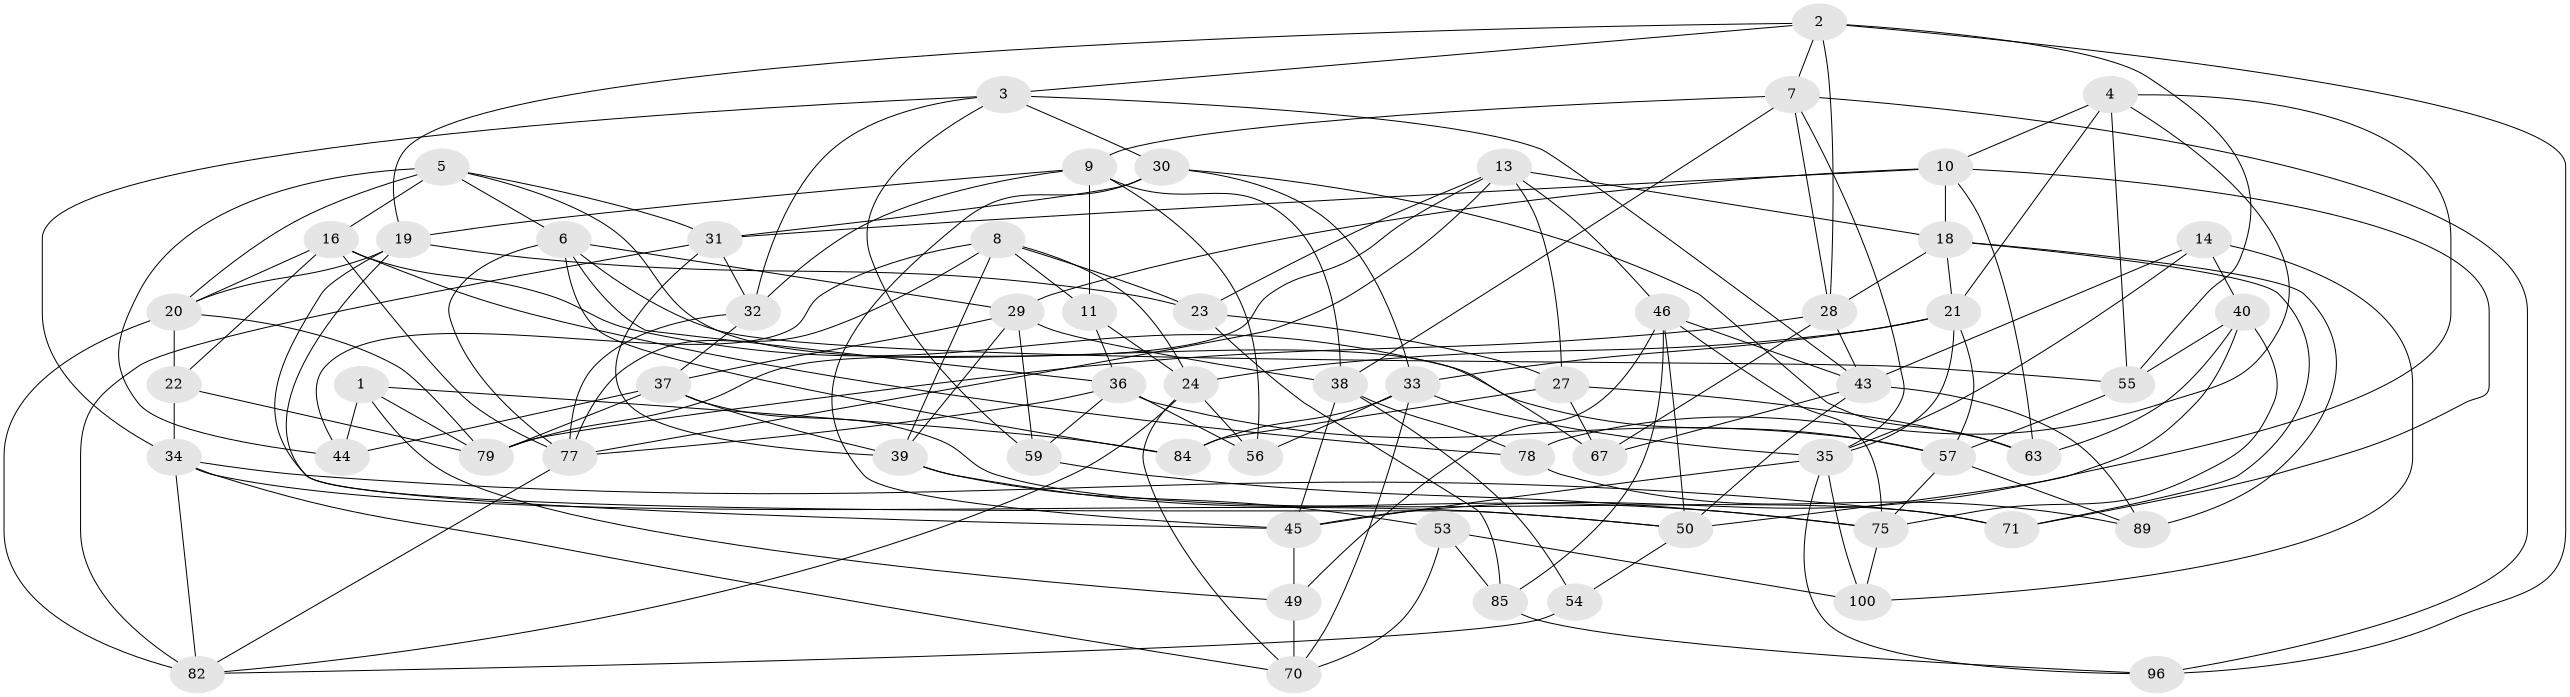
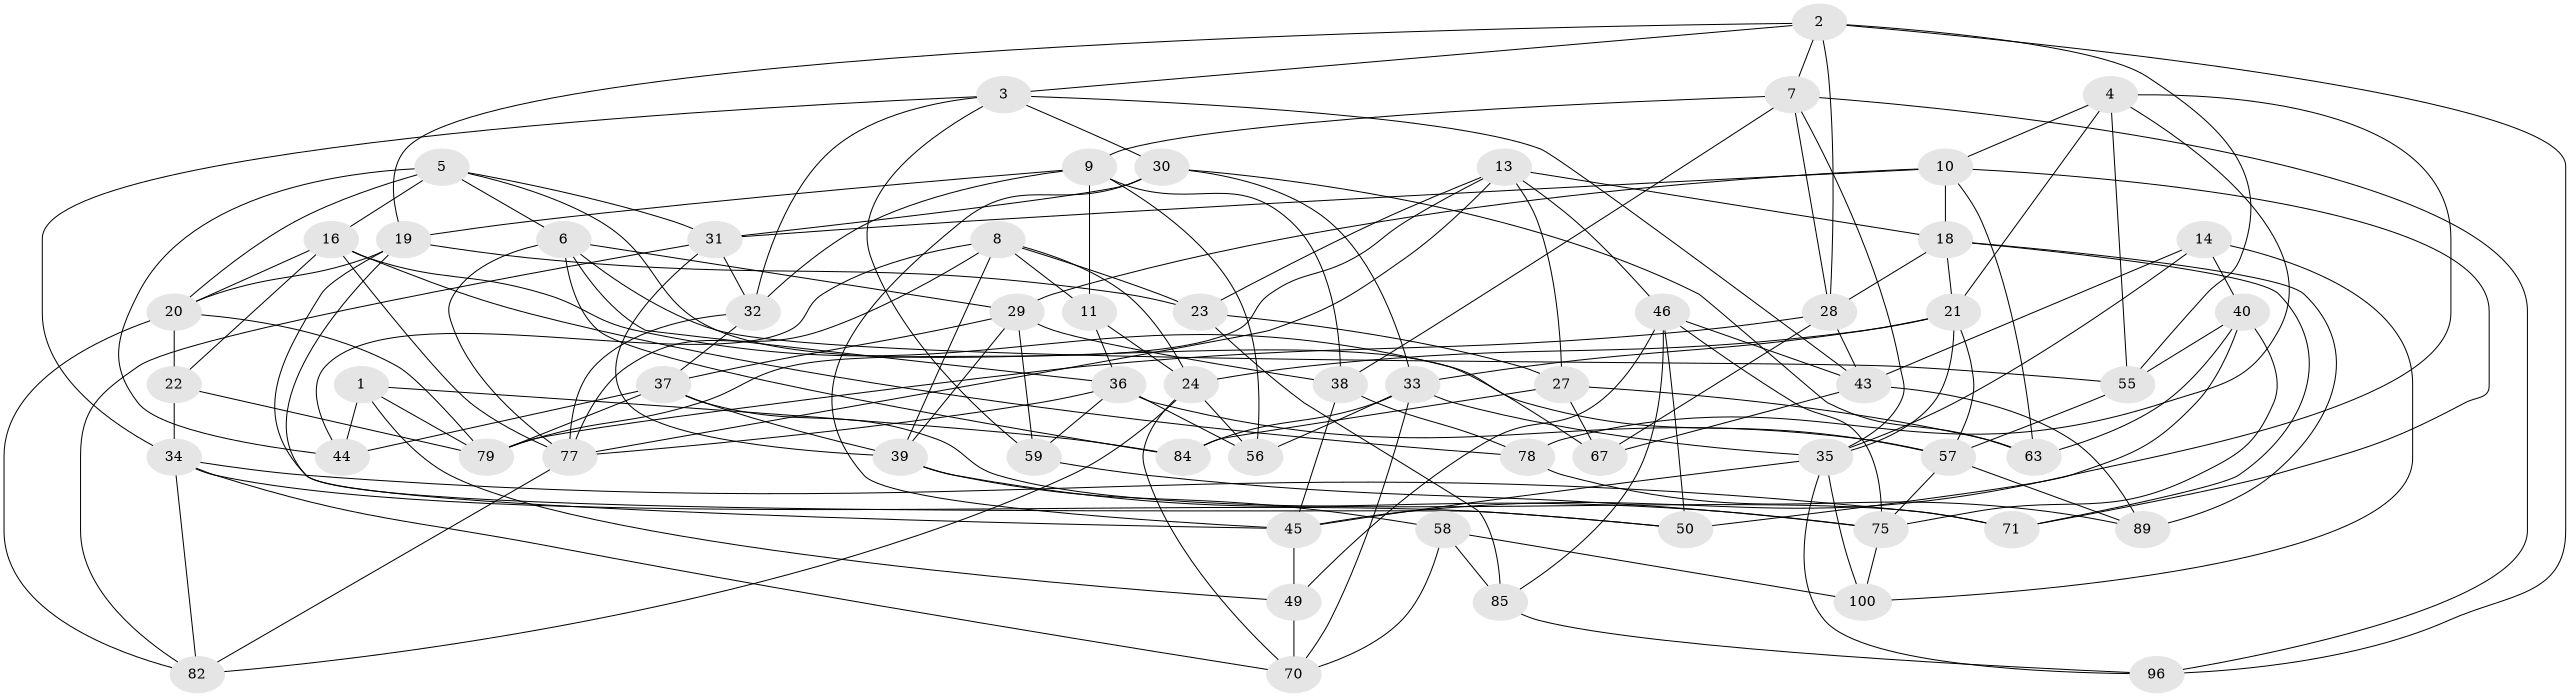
  graph {
    node [color=gray90 style=filled]
    1
    44
    49
    79 [super="+103"]
    84
    70 [super="+87"]
    2 [super="+64"]
    3 [super="+15"]
    7 [super="+74"]
    19 [super="+26"]
    28 [super="+60"]
    55 [super="+90"]
    96
    30 [super="+95"]
    32 [super="+93"]
    34 [super="+81"]
    43 [super="+98"]
    59
    9 [super="+99"]
    35 [super="+48"]
    38 [super="+73"]
    45 [super="+91"]
    20 [super="+58"]
    23 [super="+101"]
    50 [super="+102"]
    67
    57 [super="+66"]
    31 [super="+72"]
    63 [super="+97"]
    33 [super="+69"]
    77 [super="+92"]
    37 [super="+68"]
    71
    82 [super="+83"]
    89
    75 [super="+76"]
    4 [super="+51"]
    10 [super="+25"]
    21 [super="+47"]
    78
    29 [super="+86"]
    18 [super="+52"]
    24 [super="+104"]
    5 [super="+12"]
    6 [super="+94"]
    16 [super="+17"]
    36 [super="+80"]
    22
    39 [super="+42"]
    56
    11
    100
-   54
    8 [super="+41"]
    27 [super="+62"]
    85
-   53
+   53 [label=58]
    13 [super="+61"]
    46 [super="+65"]
    14
    40 [super="+88"]
    1 -- 44
    1 -- 49
    1 -- 79
    1 -- 84
    49 -- 70
    2 -- 3
    2 -- 7
    2 -- 19
    2 -- 28
    2 -- 55
    2 -- 96
    3 -- 30
    3 -- 32
    3 -- 34
    3 -- 43
    3 -- 59
    7 -- 28
    7 -- 96
    7 -- 9
    7 -- 35
    7 -- 38
    19 -- 45
    19 -- 20
    19 -- 23
    19 -- 50
    28 -- 79
    28 -- 43
    28 -- 67
    55 -- 57
    30 -- 45
    30 -- 31
    30 -- 63
    30 -- 33
    32 -- 77
    32 -- 37
    34 -- 70
    34 -- 50
    34 -- 71
    34 -- 82
-   43 -- 50
    43 -- 67
    43 -- 89
    59 -- 75
    9 -- 19
    9 -- 32
    9 -- 38
    9 -- 56
    9 -- 11
    35 -- 96
    35 -- 45
    35 -- 100
    38 -- 45
    38 -- 78
-   38 -- 54
    45 -- 49
    20 -- 79
    20 -- 82
    20 -- 22
    23 -- 27 [weight=2]
    23 -- 85
-   50 -- 54
    57 -- 89
    57 -- 75
    31 -- 32 [weight=2]
    31 -- 82
    31 -- 39
    33 -- 84
    33 -- 70
    33 -- 35
    33 -- 56
    77 -- 82
    37 -- 44
    37 -- 79
    37 -- 71
    37 -- 39
    75 -- 100
    4 -- 55
    4 -- 45
    4 -- 10
    4 -- 21
    4 -- 78
    10 -- 31
    10 -- 63
    10 -- 71
    10 -- 29
    10 -- 18
    21 -- 35
    21 -- 57
    21 -- 33
    21 -- 24
    78 -- 89
    29 -- 59
    29 -- 38
    29 -- 37
    29 -- 39
    18 -- 28
    18 -- 71
    18 -- 89
    18 -- 21
    24 -- 70
    24 -- 82
    24 -- 56
    5 -- 44
    5 -- 20
    5 -- 67
    5 -- 31
    5 -- 6
    5 -- 16
    6 -- 84
    6 -- 55
    6 -- 77
    6 -- 29
    6 -- 36
    16 -- 20
    16 -- 57
    16 -- 77
    16 -- 78
    16 -- 22
    36 -- 59
    36 -- 57
    36 -- 77
    36 -- 56
    22 -- 79
    22 -- 34
    39 -- 75
    39 -- 53
    11 -- 24
    11 -- 36
-   54 -- 82
    8 -- 44
    8 -- 23
    8 -- 77
    8 -- 24
    8 -- 39
    8 -- 11
    27 -- 84
    27 -- 67
    27 -- 63
    85 -- 96
    53 -- 70
    53 -- 100
    53 -- 85
    13 -- 79
    13 -- 23
    13 -- 77
    13 -- 18
    13 -- 27
    13 -- 46
    46 -- 49
    46 -- 43
    46 -- 50
    46 -- 75
    46 -- 85
    14 -- 43
    14 -- 35
    14 -- 100
    14 -- 40
    40 -- 55
    40 -- 50
    40 -- 63 [weight=2]
    40 -- 75
  }
